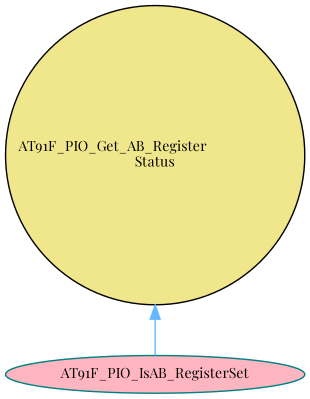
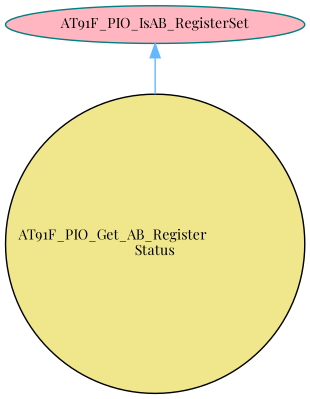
  digraph {
    rankdir=TB
    fontname="Playfair Display"
    node [fontname="Playfair Display" fontsize=10 style=filled]
    n1 [color=black fillcolor=khaki fontcolor=black height=0.2 label="AT91F_PIO_Get_AB_Register\lStatus" shape=circle width=0.4]
    n2 [color=teal fillcolor=lightpink height=0.2 label=AT91F_PIO_IsAB_RegisterSet shape=ellipse width=0.4]
-   n1 -> n2 [color=steelblue1 dir=back fontname="Playfair Display" fontsize=10 labelfontname=Helvetica labelfontsize=10 style=solid]
+   n2 -> n1 [color=steelblue1 dir=back fontname="Playfair Display" fontsize=10 labelfontname=Helvetica labelfontsize=10 style=solid]
  }
